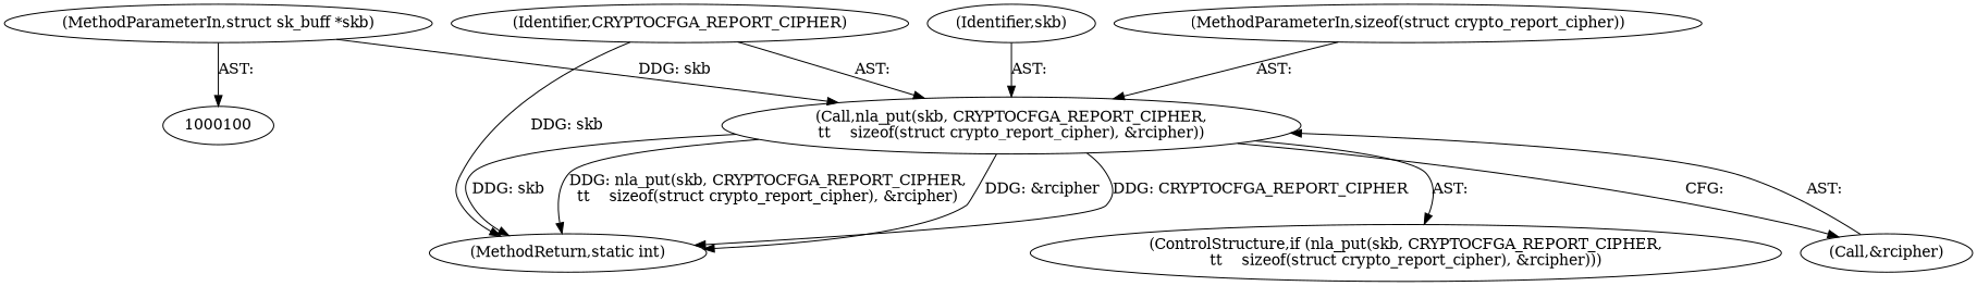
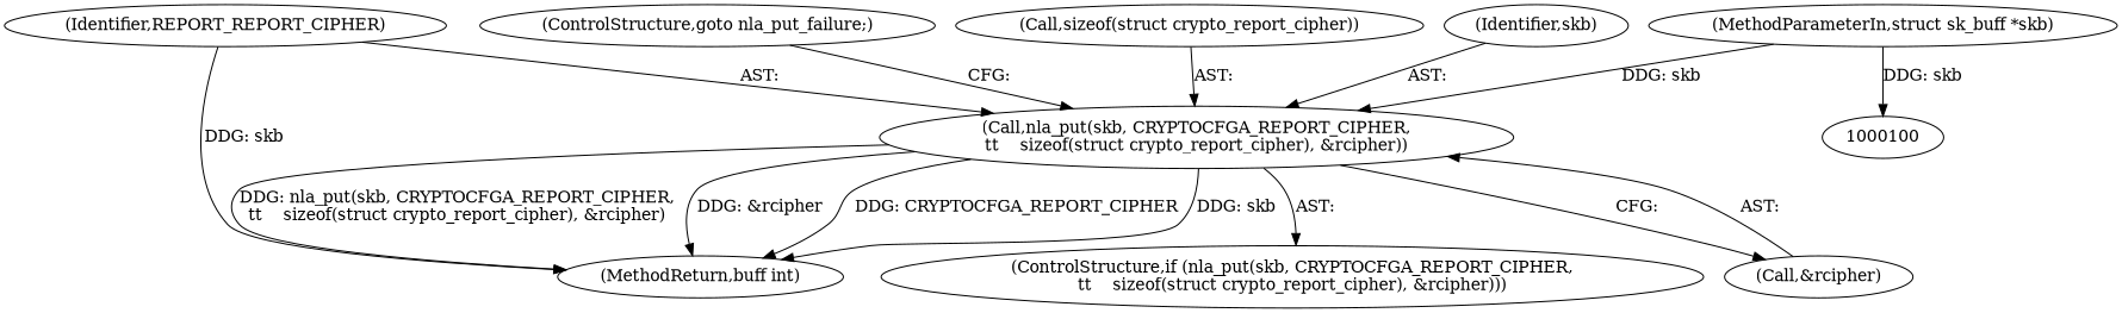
  digraph {
    n1 [label="(MethodParameterIn,struct sk_buff *skb)"]
    n2 [label="(Call,nla_put(skb, CRYPTOCFGA_REPORT_CIPHER,\n\t\t    sizeof(struct crypto_report_cipher), &rcipher))"]
    1000100
-   n4 [label="(MethodReturn,static int)"]
+   n4 [label="(MethodReturn,buff int)"]
    n5 [label="(ControlStructure,if (nla_put(skb, CRYPTOCFGA_REPORT_CIPHER,\n\t\t    sizeof(struct crypto_report_cipher), &rcipher)))"]
    n6 [label="(Call,&rcipher)"]
    n7 [label="(Identifier,skb)"]
-   n8 [label="(Identifier,CRYPTOCFGA_REPORT_CIPHER)"]
-   n10 [label="(MethodParameterIn,sizeof(struct crypto_report_cipher))"]
+   n8 [label="(Identifier,REPORT_REPORT_CIPHER)"]
+   n9 [label="(ControlStructure,goto nla_put_failure;)"]
+   n10 [label="(Call,sizeof(struct crypto_report_cipher))"]
    n1 -> n2 [label="DDG: skb"]
-   n1 -> 1000100 [label="AST: "]
+   n1 -> 1000100 [label="DDG: skb"]
    n2 -> n4 [label="DDG: CRYPTOCFGA_REPORT_CIPHER"]
    n2 -> n4 [label="DDG: skb"]
    n2 -> n4 [label="DDG: nla_put(skb, CRYPTOCFGA_REPORT_CIPHER,\n\t\t    sizeof(struct crypto_report_cipher), &rcipher)"]
    n2 -> n4 [label="DDG: &rcipher"]
    n2 -> n5 [label="AST: "]
    n2 -> n6 [label="CFG: "]
    n6 -> n2 [label="AST: "]
    n7 -> n2 [label="AST: "]
    n8 -> n2 [label="AST: "]
    n8 -> n4 [label="DDG: skb"]
+   n9 -> n2 [label="CFG: "]
    n10 -> n2 [label="AST: "]
  }
